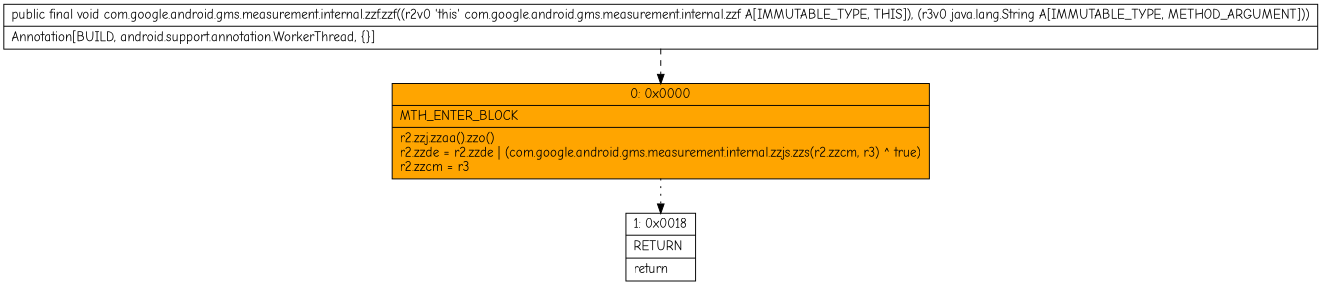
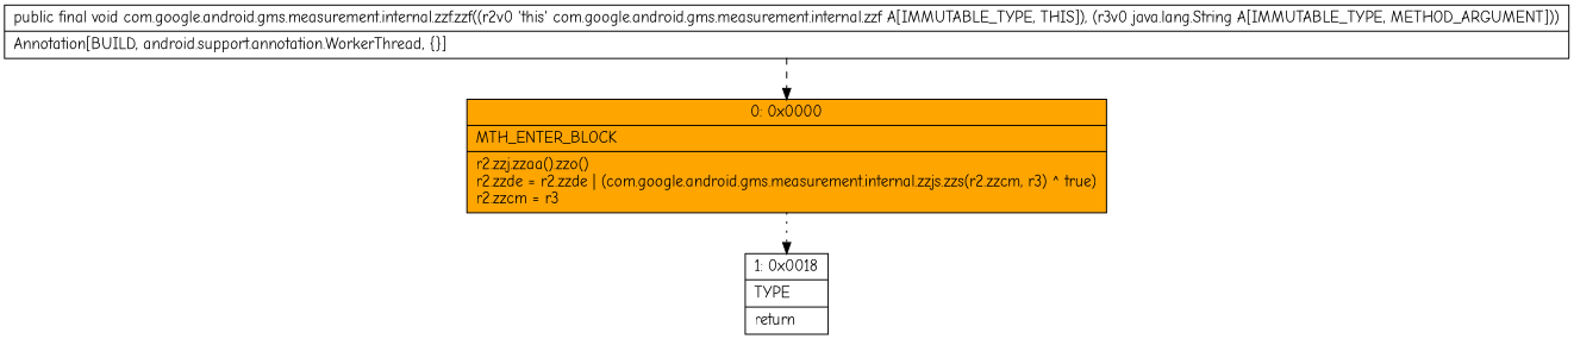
  digraph {
    fontname="Comic Neue"
    node [shape=record style=filled fillcolor=white fontname="Comic Neue"]
    edge [fontname="Comic Neue"]
    n1 [label="{0\:\ 0x0000|MTH_ENTER_BLOCK\l|r2.zzj.zzaa().zzo()\lr2.zzde = r2.zzde \| (com.google.android.gms.measurement.internal.zzjs.zzs(r2.zzcm, r3) ^ true)\lr2.zzcm = r3\l}" fillcolor=orange]
-   n2 [label="{1\:\ 0x0018|RETURN\l|return\l}"]
+   n2 [label="{1\:\ 0x0018|TYPE\l|return\l}"]
    n3 [label="{public final void com.google.android.gms.measurement.internal.zzf.zzf((r2v0 'this' com.google.android.gms.measurement.internal.zzf A[IMMUTABLE_TYPE, THIS]), (r3v0 java.lang.String A[IMMUTABLE_TYPE, METHOD_ARGUMENT]))  | Annotation[BUILD, android.support.annotation.WorkerThread, \{\}]\l}"]
    n1 -> n2 [style=dotted]
    n3 -> n1 [style=dashed]
  }
